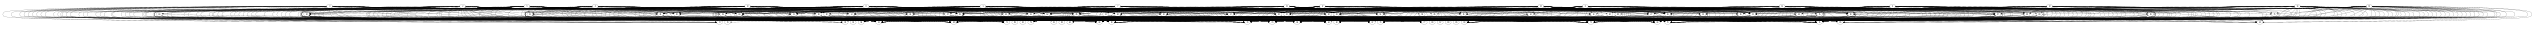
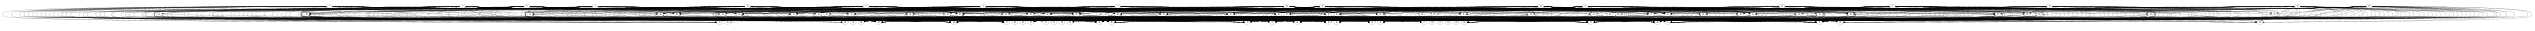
  digraph {
    fontname="Liberation Sans"
    node [alpha=0.09 fontname="Liberation Sans"]
    edge [fontname="Liberation Sans"]
    1 [alpha=0.03]
    18
    19 [alpha=0.04]
    20 [alpha=0.15]
    23 [alpha=0.06]
    27 [alpha=0.20]
    28 [alpha=0.10]
    29 [alpha=0.19]
    30 [alpha=0.15]
    33 [alpha=0.04]
    34 [alpha=0.02]
    35 [alpha=0.16]
    36 [alpha=0.02]
    41 [alpha=0.16]
    42 [alpha=0.02]
    43 [alpha=0.06]
    47 [alpha=0.08]
    50 [alpha=0.10]
    51 [alpha=0.15]
    52 [alpha=0.17]
    55 [alpha=0.15]
    56 [alpha=0.19]
    57 [alpha=0.08]
    58
    59 [alpha=0.08]
    61 [alpha=0.06]
    62 [alpha=0.14]
    63 [alpha=0.01]
    64 [alpha=0.02]
    65 [alpha=0.18]
    66 [alpha=0.00]
    67 [alpha=0.07]
    68
    69 [alpha=0.04]
    70 [alpha=0.07]
    71 [alpha=0.14]
    72 [alpha=0.14]
    73 [alpha=0.10]
    74 [alpha=0.07]
    75 [alpha=0.06]
    76 [alpha=0.00]
    77
    78 [alpha=0.15]
    80 [alpha=0.01]
    81 [alpha=0.10]
    82
    83 [alpha=0.19]
    84 [alpha=0.16]
    87 [alpha=0.04]
    88
    89 [alpha=0.19]
    90 [alpha=0.02]
    91 [alpha=0.10]
    94 [alpha=0.04]
    95 [alpha=0.08]
    96 [alpha=0.01]
    98 [alpha=0.05]
    99 [alpha=0.05]
    100 [alpha=0.07]
    86
    92 [alpha=0.17]
    85 [alpha=0.03]
    79 [alpha=0.02]
    93 [alpha=0.04]
    2 [alpha=0.20]
    22 [alpha=0.08]
    24 [alpha=0.03]
    3 [alpha=0.08]
    26
    31 [alpha=0.12]
    32 [alpha=0.18]
    38 [alpha=0.04]
    45 [alpha=0.15]
+   97 [alpha=0.11]
    4 [alpha=0.13]
    37 [alpha=0.14]
    39 [alpha=0.14]
    44 [alpha=0.05]
    46 [alpha=0.01]
    5 [alpha=0.13]
    21 [alpha=0.01]
    6 [alpha=0.02]
    54 [alpha=0.10]
    7
    53 [alpha=0.10]
    8
    9 [alpha=0.17]
    10 [alpha=0.18]
    40 [alpha=0.18]
    48 [alpha=0.05]
    11 [alpha=0.17]
    49 [alpha=0.19]
    12 [alpha=0.03]
    13 [alpha=0.19]
    25 [alpha=0.14]
    14 [alpha=0.11]
    15 [alpha=0.05]
    16 [alpha=0.06]
    17 [alpha=0.13]
    60 [alpha=0.18]
    1 -> 18
    1 -> 19
    1 -> 20
    1 -> 23
    1 -> 27
    1 -> 27
    1 -> 28
    1 -> 29
    1 -> 30
    1 -> 33
    1 -> 34
    1 -> 35
    1 -> 36
    1 -> 41
    1 -> 42
    1 -> 43
    1 -> 47
    1 -> 50
    1 -> 51
    1 -> 52
    1 -> 55
    1 -> 56
    1 -> 57
    1 -> 58
    1 -> 59
    1 -> 61
    1 -> 62
    1 -> 63
    1 -> 64
    1 -> 65
    1 -> 66
    1 -> 67
    1 -> 68
    1 -> 69
    1 -> 70
    1 -> 71
    1 -> 72
    1 -> 73
    1 -> 74
    1 -> 75
    1 -> 76
    1 -> 77
    1 -> 78
    1 -> 80
    1 -> 81
    1 -> 82
    1 -> 83
    1 -> 84
    1 -> 87
    1 -> 88
    1 -> 89
    1 -> 90
    1 -> 91
    1 -> 94
    1 -> 95
    1 -> 96
    1 -> 98
    1 -> 99
    1 -> 100
    18 -> 73
    18 -> 95
    18 -> 99
    19 -> 69
    19 -> 73
    19 -> 75
    19 -> 86
    20 -> 73
    20 -> 84
    20 -> 89
    23 -> 67
    23 -> 71
    23 -> 78
    23 -> 88
    23 -> 94
    23 -> 99
    27 -> 65
    27 -> 69
    27 -> 75
    27 -> 84
    27 -> 95
    27 -> 96
    28 -> 65
    28 -> 67
    28 -> 71
    28 -> 92
    29 -> 87
    29 -> 94
    29 -> 99
    29 -> 92
    30 -> 83
    30 -> 84
    30 -> 88
    30 -> 96
    33 -> 70
    33 -> 72
    33 -> 83
    33 -> 84
    33 -> 88
    33 -> 95
    33 -> 96
    34 -> 64
    34 -> 66
    34 -> 69
    34 -> 70
    34 -> 89
    34 -> 94
    34 -> 96
    35 -> 65
    35 -> 66
    35 -> 71
    35 -> 83
    35 -> 91
    35 -> 94
    35 -> 96
    36 -> 71
    36 -> 99
    41 -> 82
    41 -> 100
    42 -> 65
    42 -> 70
    42 -> 72
    42 -> 80
    42 -> 96
    42 -> 100
    43 -> 66
    43 -> 75
    43 -> 91
    43 -> 96
    47 -> 71
    47 -> 73
    47 -> 77
    47 -> 98
    47 -> 100
    50 -> 94
    50 -> 100
    50 -> 85
    51 -> 70
    52 -> 68
    52 -> 88
    52 -> 99
    55 -> 71
    55 -> 78
    55 -> 80
    55 -> 88
    55 -> 90
    55 -> 98
    55 -> 100
    55 -> 79
    56 -> 66
    56 -> 68
    56 -> 83
    56 -> 89
    56 -> 79
    57 -> 88
    58 -> 67
    58 -> 69
    58 -> 82
    58 -> 83
    58 -> 88
    58 -> 91
    59 -> 66
    59 -> 69
    59 -> 77
    59 -> 86
    61 -> 64
    61 -> 77
    61 -> 81
    61 -> 91
    61 -> 100
    61 -> 79
    62 -> 66
    62 -> 68
    62 -> 83
    63 -> 65
    63 -> 74
    63 -> 82
    63 -> 92
    63 -> 93
    2 -> 33
    2 -> 34
    2 -> 35
    2 -> 41
    2 -> 42
    2 -> 43
    2 -> 50
    2 -> 52
    2 -> 55
    2 -> 56
    2 -> 57
    2 -> 59
    2 -> 62
    2 -> 63
    2 -> 65
    2 -> 66
    2 -> 67
    2 -> 69
    2 -> 70
    2 -> 71
    2 -> 72
    2 -> 73
    2 -> 74
    2 -> 75
    2 -> 77
    2 -> 78
    2 -> 80
    2 -> 81
    2 -> 82
    2 -> 83
    2 -> 84
    2 -> 87
    2 -> 88
    2 -> 90
    2 -> 91
    2 -> 94
    2 -> 95
    2 -> 96
    2 -> 98
    2 -> 99
    2 -> 100
    2 -> 79
    2 -> 22
    2 -> 24
    22 -> 81
    22 -> 84
    22 -> 91
    22 -> 94
    22 -> 96
    24 -> 69
    24 -> 71
    24 -> 74
    24 -> 82
    24 -> 87
    24 -> 88
    24 -> 91
    24 -> 94
    24 -> 95
    24 -> 92
    3 -> 18
    3 -> 30
    3 -> 33
    3 -> 36
    3 -> 41
    3 -> 47
    3 -> 50
    3 -> 55
    3 -> 56
    3 -> 57
    3 -> 62
    3 -> 65
    3 -> 66
    3 -> 67
    3 -> 68
    3 -> 69
    3 -> 70
    3 -> 71
    3 -> 72
    3 -> 73
    3 -> 74
    3 -> 75
    3 -> 77
    3 -> 78
    3 -> 80
    3 -> 81
    3 -> 82
    3 -> 83
    3 -> 84
    3 -> 87
    3 -> 88
    3 -> 89
    3 -> 90
    3 -> 91
    3 -> 94
    3 -> 95
    3 -> 98
    3 -> 99
    3 -> 100
    3 -> 79
    3 -> 22
    3 -> 24
    3 -> 26
    3 -> 31
    3 -> 32
    3 -> 38
    3 -> 45
+   3 -> 97
    26 -> 67
    26 -> 77
    26 -> 95
    26 -> 98
    31 -> 67
    31 -> 75
    31 -> 78
    31 -> 87
    31 -> 86
    32 -> 71
    32 -> 73
    32 -> 83
    32 -> 99
    32 -> 92
    32 -> 79
    38 -> 65
    38 -> 74
    38 -> 75
    38 -> 92
    45 -> 67
    45 -> 75
    45 -> 77
    45 -> 98
    4 -> 18
    4 -> 20
    4 -> 27
    4 -> 30
    4 -> 33
    4 -> 35
    4 -> 41
    4 -> 43
    4 -> 50
    4 -> 55
    4 -> 57
    4 -> 62
    4 -> 64
    4 -> 65
    4 -> 66
    4 -> 67
    4 -> 68
    4 -> 69
    4 -> 70
    4 -> 71
    4 -> 72
    4 -> 73
    4 -> 74
    4 -> 75
    4 -> 77
    4 -> 78
    4 -> 80
    4 -> 81
    4 -> 82
    4 -> 83
    4 -> 84
    4 -> 87
    4 -> 88
    4 -> 91
    4 -> 94
    4 -> 95
    4 -> 96
    4 -> 98
    4 -> 99
    4 -> 100
    4 -> 92
    4 -> 79
    4 -> 22
    4 -> 24
    4 -> 31
    4 -> 37
    4 -> 39
    4 -> 44
    4 -> 46
    37 -> 66
    37 -> 68
    37 -> 69
    37 -> 73
    37 -> 75
    37 -> 78
    37 -> 99
    37 -> 93
    39 -> 90
    39 -> 95
    39 -> 100
    39 -> 92
    44 -> 65
    44 -> 71
    44 -> 81
    44 -> 89
    46 -> 65
    46 -> 69
    46 -> 77
    46 -> 87
    5 -> 20
    5 -> 23
    5 -> 33
    5 -> 34
    5 -> 41
    5 -> 47
    5 -> 50
    5 -> 52
    5 -> 55
    5 -> 57
    5 -> 62
    5 -> 63
    5 -> 65
    5 -> 66
    5 -> 67
    5 -> 68
    5 -> 69
    5 -> 70
    5 -> 71
    5 -> 72
    5 -> 73
    5 -> 74
    5 -> 75
    5 -> 77
    5 -> 78
    5 -> 80
    5 -> 81
    5 -> 82
    5 -> 83
    5 -> 84
    5 -> 87
    5 -> 88
    5 -> 91
    5 -> 94
    5 -> 95
    5 -> 96
    5 -> 98
    5 -> 99
    5 -> 100
    5 -> 79
    5 -> 93
    5 -> 22
    5 -> 24
    5 -> 31
    5 -> 31
    5 -> 32
    5 -> 39
    5 -> 44
    5 -> 46
    5 -> 21
    21 -> 64
    21 -> 81
    21 -> 83
    21 -> 84
    21 -> 89
    21 -> 86
    6 -> 18
    6 -> 19
    6 -> 23
    6 -> 34
    6 -> 42
    6 -> 51
    6 -> 55
    6 -> 57
    6 -> 59
    6 -> 62
    6 -> 63
    6 -> 65
    6 -> 66
    6 -> 67
    6 -> 68
    6 -> 69
    6 -> 70
    6 -> 71
    6 -> 72
    6 -> 73
    6 -> 74
    6 -> 75
    6 -> 76
    6 -> 77
    6 -> 78
    6 -> 80
    6 -> 81
    6 -> 82
    6 -> 83
    6 -> 84
    6 -> 87
    6 -> 88
    6 -> 91
    6 -> 94
    6 -> 94
    6 -> 95
    6 -> 96
    6 -> 98
    6 -> 99
    6 -> 100
    6 -> 86
    6 -> 92
    6 -> 79
    6 -> 93
    6 -> 22
    6 -> 31
    6 -> 38
    6 -> 39
    6 -> 21
    6 -> 54
    54 -> 77
    54 -> 78
    54 -> 83
    54 -> 84
    54 -> 89
    54 -> 79
    7 -> 18
    7 -> 19
    7 -> 20
    7 -> 23
    7 -> 29
    7 -> 30
    7 -> 34
    7 -> 35
    7 -> 42
    7 -> 47
    7 -> 50
    7 -> 51
    7 -> 55
    7 -> 56
    7 -> 63
    7 -> 64
    7 -> 65
    7 -> 66
    7 -> 67
    7 -> 68
    7 -> 69
    7 -> 70
    7 -> 71
    7 -> 72
    7 -> 73
    7 -> 74
    7 -> 75
    7 -> 77
    7 -> 78
    7 -> 80
    7 -> 81
    7 -> 82
    7 -> 83
    7 -> 84
    7 -> 87
    7 -> 88
    7 -> 91
    7 -> 94
    7 -> 95
    7 -> 96
    7 -> 98
    7 -> 99
    7 -> 100
    7 -> 92
    7 -> 79
    7 -> 93
    7 -> 45
    7 -> 39
    7 -> 46
    7 -> 54
    7 -> 53
    53 -> 72
    53 -> 82
    53 -> 94
    53 -> 96
+   53 -> 97
    8 -> 19
    8 -> 19
    8 -> 20
    8 -> 23
    8 -> 33
    8 -> 34
    8 -> 35
    8 -> 36
    8 -> 41
    8 -> 43
    8 -> 50
    8 -> 51
    8 -> 55
    8 -> 56
    8 -> 58
    8 -> 61
    8 -> 63
    8 -> 64
    8 -> 65
    8 -> 66
    8 -> 67
    8 -> 68
    8 -> 69
    8 -> 70
    8 -> 71
    8 -> 72
    8 -> 73
    8 -> 74
    8 -> 75
    8 -> 77
    8 -> 78
    8 -> 80
    8 -> 81
    8 -> 82
    8 -> 83
    8 -> 84
    8 -> 87
    8 -> 88
    8 -> 91
    8 -> 94
    8 -> 95
    8 -> 96
    8 -> 98
    8 -> 99
    8 -> 100
    8 -> 86
    8 -> 92
    8 -> 85
    8 -> 79
    8 -> 24
    8 -> 31
    8 -> 38
    8 -> 21
    8 -> 54
    9 -> 20
    9 -> 29
    9 -> 33
    9 -> 34
    9 -> 35
    9 -> 36
    9 -> 42
    9 -> 43
    9 -> 51
    9 -> 55
    9 -> 56
    9 -> 58
    9 -> 59
    9 -> 62
    9 -> 63
    9 -> 65
    9 -> 65
    9 -> 66
    9 -> 67
    9 -> 69
    9 -> 69
    9 -> 70
    9 -> 71
    9 -> 72
    9 -> 73
    9 -> 74
    9 -> 75
    9 -> 77
    9 -> 78
    9 -> 80
    9 -> 81
    9 -> 82
    9 -> 83
    9 -> 84
    9 -> 87
    9 -> 87
    9 -> 88
    9 -> 89
    9 -> 91
    9 -> 94
    9 -> 95
    9 -> 96
    9 -> 98
    9 -> 99
    9 -> 100
    9 -> 86
    9 -> 92
    9 -> 79
    9 -> 93
    9 -> 22
    9 -> 38
    9 -> 45
    9 -> 37
    9 -> 46
    9 -> 21
    9 -> 54
    10 -> 19
    10 -> 20
    10 -> 23
    10 -> 30
    10 -> 33
    10 -> 34
    10 -> 35
    10 -> 41
    10 -> 42
    10 -> 43
    10 -> 50
    10 -> 51
    10 -> 52
    10 -> 55
    10 -> 56
    10 -> 61
    10 -> 62
    10 -> 63
    10 -> 65
    10 -> 66
    10 -> 67
    10 -> 68
    10 -> 69
    10 -> 70
    10 -> 71
    10 -> 72
    10 -> 73
    10 -> 74
    10 -> 75
    10 -> 77
    10 -> 78
    10 -> 80
    10 -> 81
    10 -> 82
    10 -> 83
    10 -> 84
    10 -> 87
    10 -> 88
    10 -> 89
    10 -> 91
    10 -> 94
    10 -> 95
    10 -> 96
    10 -> 98
    10 -> 99
    10 -> 100
    10 -> 79
    10 -> 24
    10 -> 31
    10 -> 45
    10 -> 37
    10 -> 21
    10 -> 40
    10 -> 48
    40 -> 98
    48 -> 68
    48 -> 82
    48 -> 83
    48 -> 84
    48 -> 79
+   48 -> 97
    11 -> 19
    11 -> 20
    11 -> 23
    11 -> 27
    11 -> 30
    11 -> 33
    11 -> 35
    11 -> 41
    11 -> 42
    11 -> 52
    11 -> 57
    11 -> 58
    11 -> 62
    11 -> 64
    11 -> 65
    11 -> 66
    11 -> 67
    11 -> 69
    11 -> 70
    11 -> 71
    11 -> 72
    11 -> 73
    11 -> 74
    11 -> 75
    11 -> 77
    11 -> 78
    11 -> 80
    11 -> 81
    11 -> 82
    11 -> 83
    11 -> 84
    11 -> 87
    11 -> 88
    11 -> 89
    11 -> 91
    11 -> 94
    11 -> 95
    11 -> 96
    11 -> 98
    11 -> 99
    11 -> 100
    11 -> 85
    11 -> 79
    11 -> 38
    11 -> 45
    11 -> 37
    11 -> 46
    11 -> 49
    49 -> 65
    49 -> 70
    49 -> 73
    49 -> 75
    49 -> 94
    49 -> 98
    12 -> 19
    12 -> 20
    12 -> 23
    12 -> 27
    12 -> 30
    12 -> 34
    12 -> 36
    12 -> 41
    12 -> 42
    12 -> 55
    12 -> 58
    12 -> 61
    12 -> 62
    12 -> 65
    12 -> 66
    12 -> 67
    12 -> 69
    12 -> 70
    12 -> 71
    12 -> 73
    12 -> 73
    12 -> 74
    12 -> 75
    12 -> 76
    12 -> 77
    12 -> 78
    12 -> 80
    12 -> 81
    12 -> 82
    12 -> 83
    12 -> 84
    12 -> 87
    12 -> 88
    12 -> 89
    12 -> 91
    12 -> 94
    12 -> 95
    12 -> 96
    12 -> 98
    12 -> 99
    12 -> 100
    12 -> 79
    12 -> 93
    12 -> 24
    12 -> 38
    12 -> 37
    12 -> 46
    12 -> 48
    12 -> 49
    13 -> 19
    13 -> 20
    13 -> 23
    13 -> 27
    13 -> 29
    13 -> 30
    13 -> 36
    13 -> 42
    13 -> 51
    13 -> 61
    13 -> 65
    13 -> 66
    13 -> 67
    13 -> 68
    13 -> 69
    13 -> 69
    13 -> 70
    13 -> 71
    13 -> 73
    13 -> 74
    13 -> 74
    13 -> 75
    13 -> 76
    13 -> 77
    13 -> 78
    13 -> 80
    13 -> 81
    13 -> 82
    13 -> 83
    13 -> 84
    13 -> 87
    13 -> 88
    13 -> 91
    13 -> 94
    13 -> 95
    13 -> 96
    13 -> 98
    13 -> 99
    13 -> 100
    13 -> 86
    13 -> 79
    13 -> 93
    13 -> 22
    13 -> 26
    13 -> 45
    13 -> 37
    13 -> 46
    13 -> 48
    13 -> 25
    25 -> 65
    25 -> 66
    25 -> 71
    25 -> 73
    25 -> 80
    25 -> 88
    25 -> 94
    25 -> 96
    25 -> 99
    14 -> 19
    14 -> 20
    14 -> 23
    14 -> 28
    14 -> 29
    14 -> 30
    14 -> 33
    14 -> 35
    14 -> 41
    14 -> 42
    14 -> 52
    14 -> 55
    14 -> 57
    14 -> 63
    14 -> 64
    14 -> 65
    14 -> 66
    14 -> 67
    14 -> 69
    14 -> 70
    14 -> 71
    14 -> 73
    14 -> 74
    14 -> 75
    14 -> 76
    14 -> 77
    14 -> 78
    14 -> 80
    14 -> 81
    14 -> 82
    14 -> 83
    14 -> 84
    14 -> 87
    14 -> 88
    14 -> 91
    14 -> 94
    14 -> 95
    14 -> 96
    14 -> 98
    14 -> 99
    14 -> 100
    14 -> 86
    14 -> 79
    14 -> 22
    14 -> 31
    14 -> 38
    14 -> 46
    14 -> 40
    14 -> 49
    15 -> 19
    15 -> 20
    15 -> 23
    15 -> 27
    15 -> 29
    15 -> 30
    15 -> 35
    15 -> 36
    15 -> 41
    15 -> 42
    15 -> 50
    15 -> 57
    15 -> 57
    15 -> 63
    15 -> 65
    15 -> 65
    15 -> 66
    15 -> 67
    15 -> 69
    15 -> 70
    15 -> 71
    15 -> 72
    15 -> 73
    15 -> 74
    15 -> 75
    15 -> 77
    15 -> 78
    15 -> 80
    15 -> 81
    15 -> 82
    15 -> 83
    15 -> 84
    15 -> 87
    15 -> 88
    15 -> 89
    15 -> 90
    15 -> 91
    15 -> 94
    15 -> 95
    15 -> 96
    15 -> 98
    15 -> 99
    15 -> 100
    15 -> 86
    15 -> 79
    15 -> 31
    15 -> 32
    15 -> 39
    15 -> 46
    15 -> 53
    15 -> 25
    16 -> 19
    16 -> 27
    16 -> 29
    16 -> 30
    16 -> 33
    16 -> 34
    16 -> 36
    16 -> 41
    16 -> 42
    16 -> 43
    16 -> 50
    16 -> 51
    16 -> 55
    16 -> 56
    16 -> 57
    16 -> 61
    16 -> 62
    16 -> 63
    16 -> 64
    16 -> 65
    16 -> 66
    16 -> 67
    16 -> 68
    16 -> 69
    16 -> 70
    16 -> 71
    16 -> 72
    16 -> 73
    16 -> 74
    16 -> 75
    16 -> 77
    16 -> 78
    16 -> 80
    16 -> 81
    16 -> 82
    16 -> 83
    16 -> 84
    16 -> 87
    16 -> 88
    16 -> 89
    16 -> 90
    16 -> 91
    16 -> 94
    16 -> 95
    16 -> 96
    16 -> 98
    16 -> 99
    16 -> 100
    16 -> 86
    16 -> 45
    16 -> 37
    16 -> 46
    16 -> 46
    16 -> 54
    16 -> 25
    17 -> 18
    17 -> 19
    17 -> 20
    17 -> 23
    17 -> 27
    17 -> 33
    17 -> 34
    17 -> 35
    17 -> 36
    17 -> 43
    17 -> 47
    17 -> 50
    17 -> 51
    17 -> 52
    17 -> 55
    17 -> 56
    17 -> 57
    17 -> 59
    17 -> 62
    17 -> 64
    17 -> 65
    17 -> 66
    17 -> 67
    17 -> 68
    17 -> 69
    17 -> 70
    17 -> 71
    17 -> 72
    17 -> 73
    17 -> 74
    17 -> 75
    17 -> 77
    17 -> 78
    17 -> 80
    17 -> 81
    17 -> 82
    17 -> 83
    17 -> 84
    17 -> 87
    17 -> 87
    17 -> 88
    17 -> 90
    17 -> 90
    17 -> 91
    17 -> 94
    17 -> 95
    17 -> 96
    17 -> 98
    17 -> 99
    17 -> 100
    17 -> 93
    17 -> 22
    17 -> 32
    17 -> 37
    17 -> 46
    17 -> 49
    17 -> 60
    60 -> 77
    60 -> 91
  }
